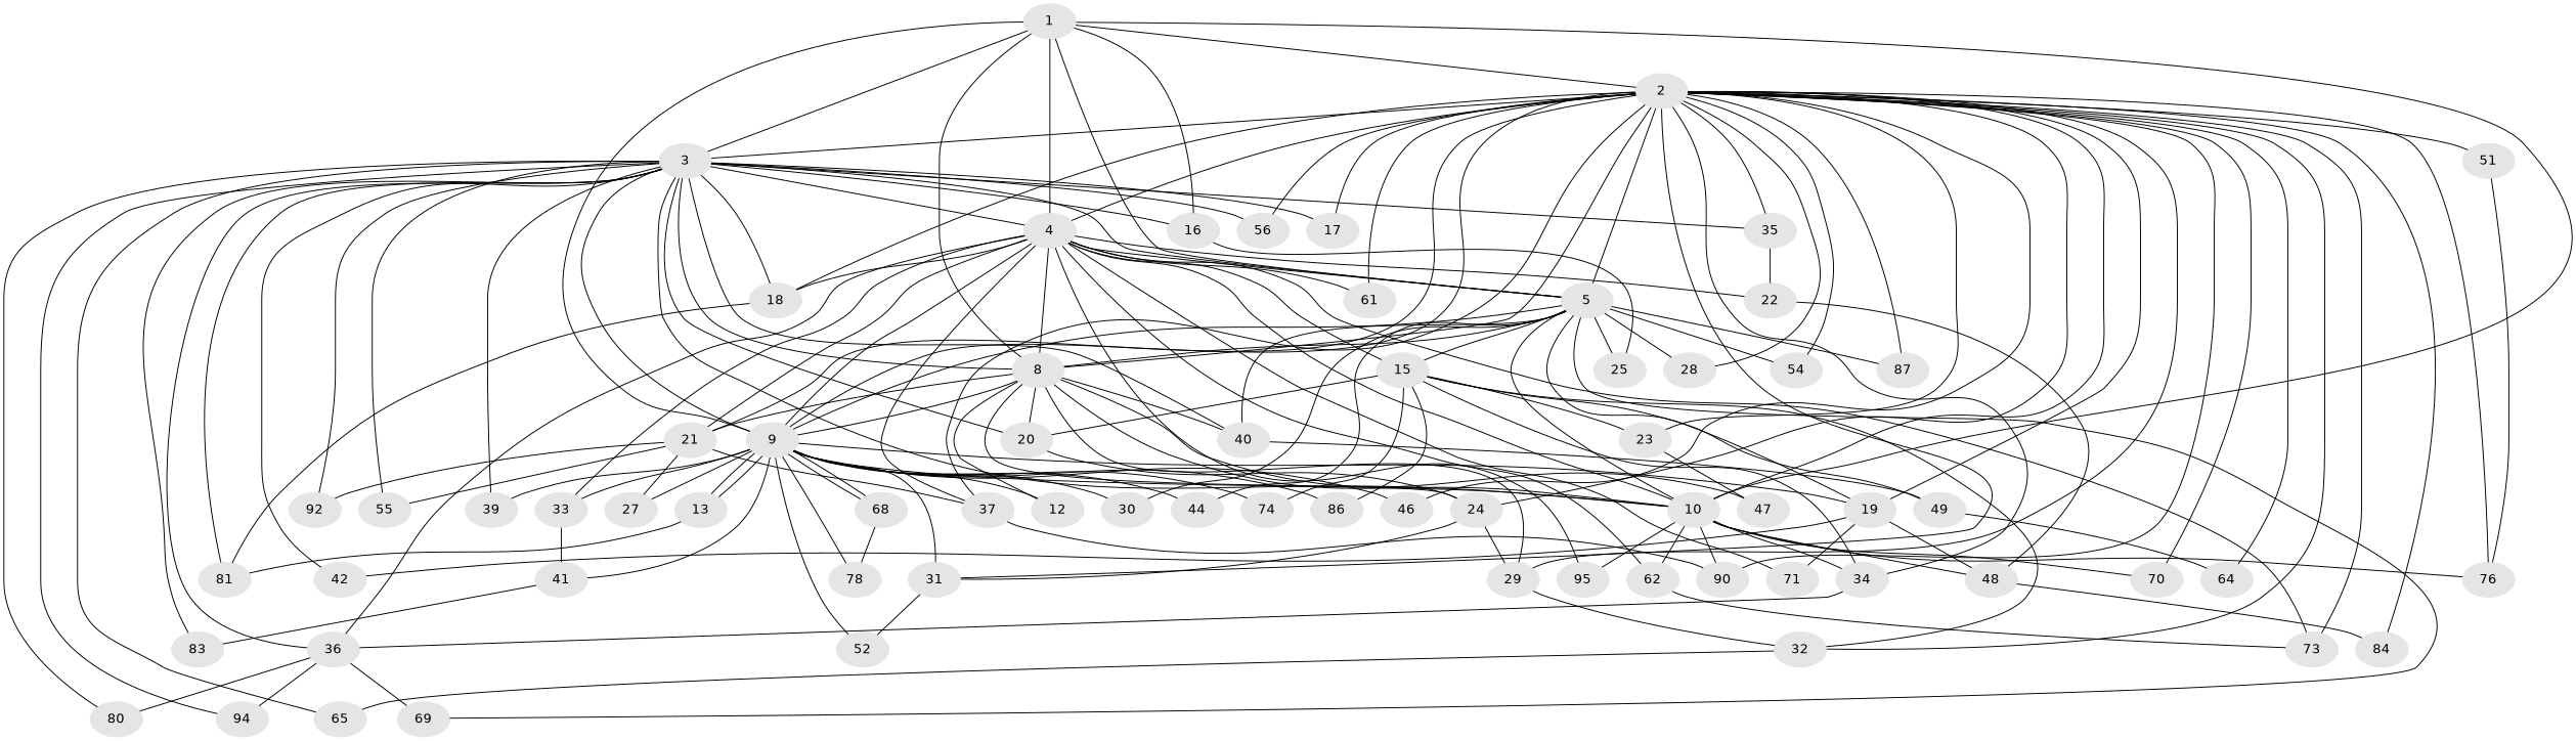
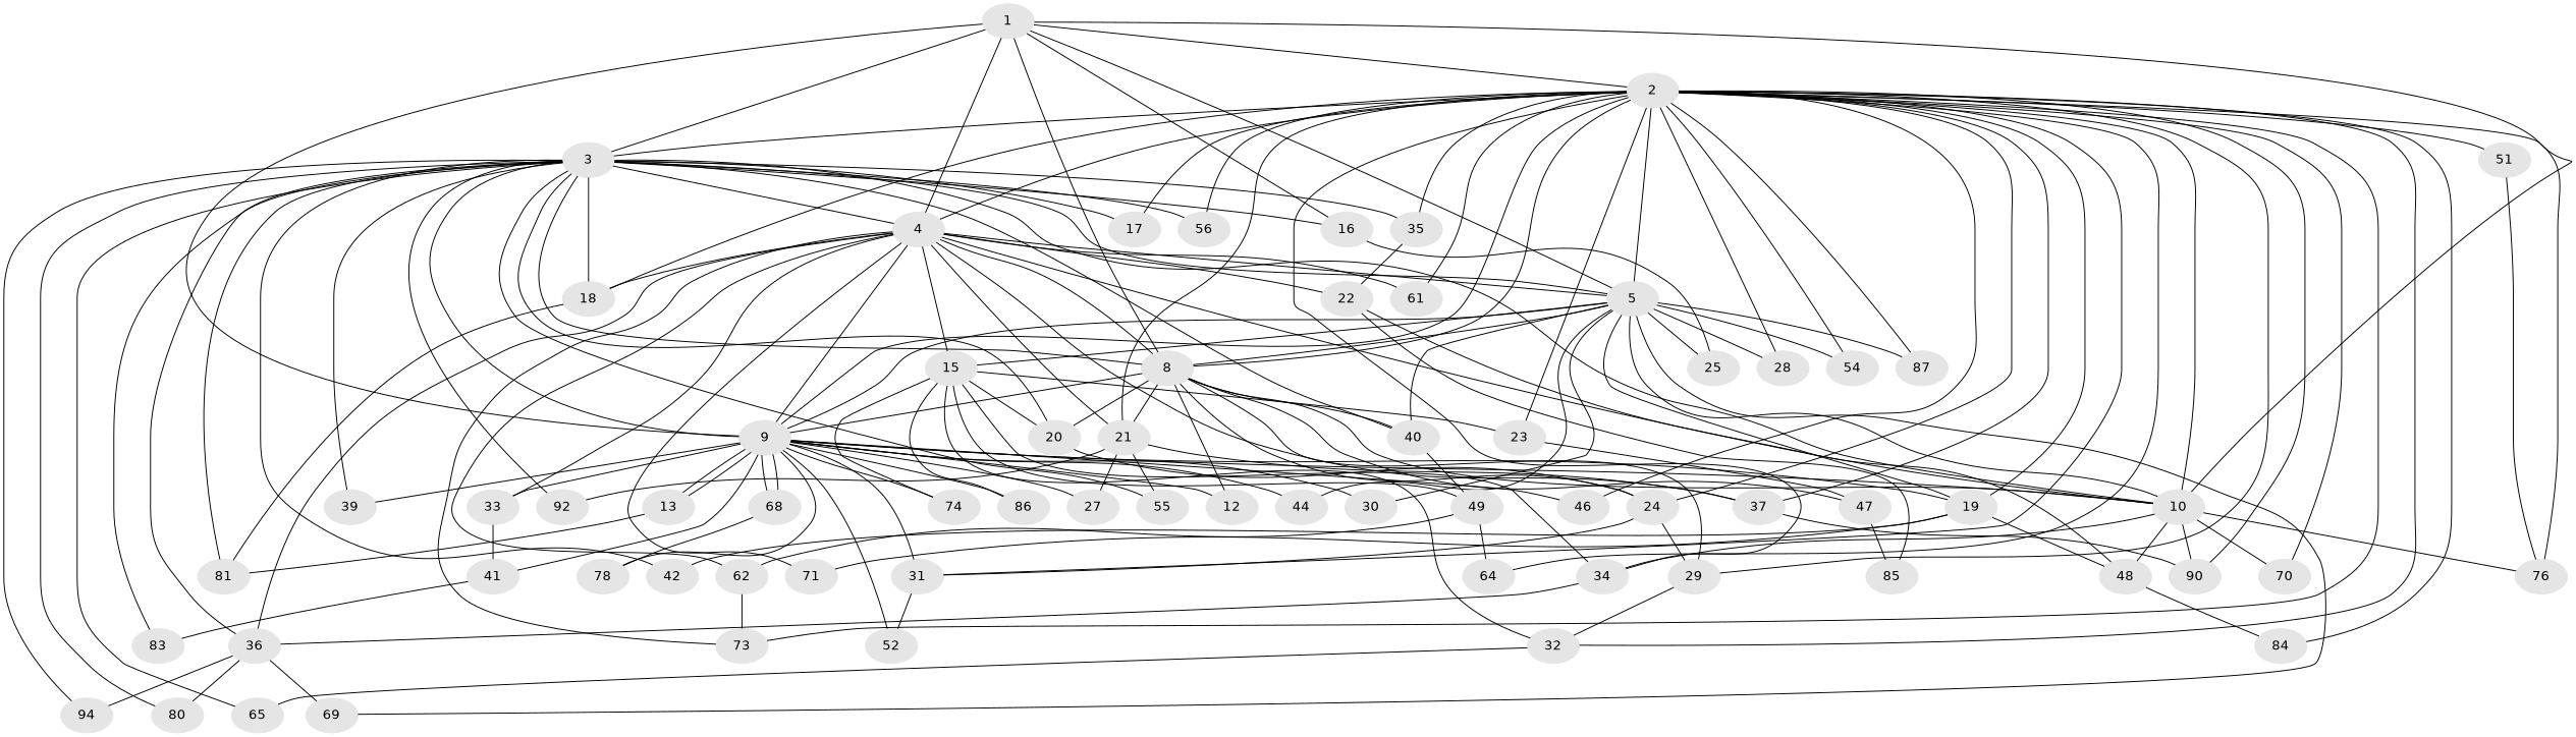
  graph {
    fontname="DejaVu Sans"
    node [color=gray90 fontname="DejaVu Sans" style=filled]
    edge [fontname="DejaVu Sans"]
    1 [super="+60"]
    2 [super="+7"]
    3 [super="+11"]
    4 [super="+6"]
    5 [super="+14"]
    8 [super="+53"]
    9 [super="+91"]
    10 [super="+57"]
    16
    17
    18 [super="+45"]
    19 [super="+58"]
    21 [super="+26"]
    23
    24 [super="+38"]
    28
    29 [super="+66"]
    31 [super="+72"]
    32
    34 [super="+43"]
    35
    37 [super="+82"]
    46
    51
    54
    56
    61
    64
    70
    73 [super="+77"]
    76 [super="+79"]
    84
    87
    90 [super="+93"]
    20 [super="+88"]
    36 [super="+59"]
    39
    40 [super="+75"]
    42
    55
    65 [super="+67"]
    80
    81 [super="+89"]
    83
    92
    94
    15 [super="+50"]
    22 [super="+63"]
    33
    62
    71
-   95
    25
    30
    44
    69
    12
    47
    13
    27
    41
    52
    68
    74
    78
    86
    48
    49
+   85
    1 -- 2 [weight=2]
    1 -- 3
    1 -- 4 [weight=2]
    1 -- 5
    1 -- 8 [weight=2]
    1 -- 9
    1 -- 10
    1 -- 16
    2 -- 3 [weight=3]
    2 -- 4 [weight=4]
    2 -- 5 [weight=3]
    2 -- 8 [weight=2]
    2 -- 9 [weight=2]
    2 -- 10 [weight=3]
    2 -- 17
    2 -- 18
    2 -- 19
    2 -- 21
    2 -- 23
    2 -- 24
    2 -- 28
    2 -- 29
    2 -- 31
    2 -- 32
    2 -- 34
    2 -- 35
    2 -- 37
    2 -- 46
    2 -- 51
    2 -- 54
    2 -- 56
    2 -- 61
    2 -- 64
    2 -- 70
    2 -- 73
    2 -- 76
    2 -- 84
    2 -- 87
    2 -- 90
    3 -- 4 [weight=2]
    3 -- 5
    3 -- 8
    3 -- 9
    3 -- 10
    3 -- 16
    3 -- 17
    3 -- 18
    3 -- 35
    3 -- 56
    3 -- 20
    3 -- 36
    3 -- 39
    3 -- 40
    3 -- 42
    3 -- 55
    3 -- 65
    3 -- 80
    3 -- 81
    3 -- 83
    3 -- 92
    3 -- 94
    4 -- 5 [weight=2]
    4 -- 8 [weight=3]
    4 -- 9 [weight=2]
    4 -- 10 [weight=2]
    4 -- 18
    4 -- 21
    4 -- 37
    4 -- 61
    4 -- 73
    4 -- 36
    4 -- 15
    4 -- 22
    4 -- 33
    4 -- 62
    4 -- 71
-   4 -- 95
    5 -- 8
    5 -- 9
    5 -- 10
    5 -- 19
    5 -- 28
    5 -- 54
    5 -- 87
    5 -- 40
    5 -- 15
    5 -- 25
    5 -- 30
    5 -- 44
    5 -- 69
    8 -- 9
    8 -- 10
    8 -- 21
    8 -- 24
    8 -- 29
    8 -- 20
    8 -- 40
    8 -- 12
    8 -- 47
    9 -- 10
    9 -- 19
    9 -- 31 [weight=2]
    9 -- 46
    9 -- 39
    9 -- 33
    9 -- 30
    9 -- 44
    9 -- 12
    9 -- 13
    9 -- 13
    9 -- 27
    9 -- 41
    9 -- 52
    9 -- 68
    9 -- 68
    9 -- 74
    9 -- 78
    9 -- 86
    10 -- 34
    10 -- 70
    10 -- 76
    10 -- 90
-   10 -- 62
-   10 -- 95
+   49 -- 62
    10 -- 48
    16 -- 25
    18 -- 81
    19 -- 42
    19 -- 71
    19 -- 48
    21 -- 37
    21 -- 55
    21 -- 92
    21 -- 27
    23 -- 47
    24 -- 29
    24 -- 31
    29 -- 32
    31 -- 52
    32 -- 65
    34 -- 36
    35 -- 22
    37 -- 90
    51 -- 76
    20 -- 24
    36 -- 80
    36 -- 94
    36 -- 69
    40 -- 49
    15 -- 23
    15 -- 32
    15 -- 34
    15 -- 20
    15 -- 74
    15 -- 86
    15 -- 49
    22 -- 48
+   22 -- 85
    33 -- 41
    62 -- 73
+   47 -- 85
    13 -- 81
    41 -- 83
    68 -- 78
    48 -- 84
    49 -- 64
  }
